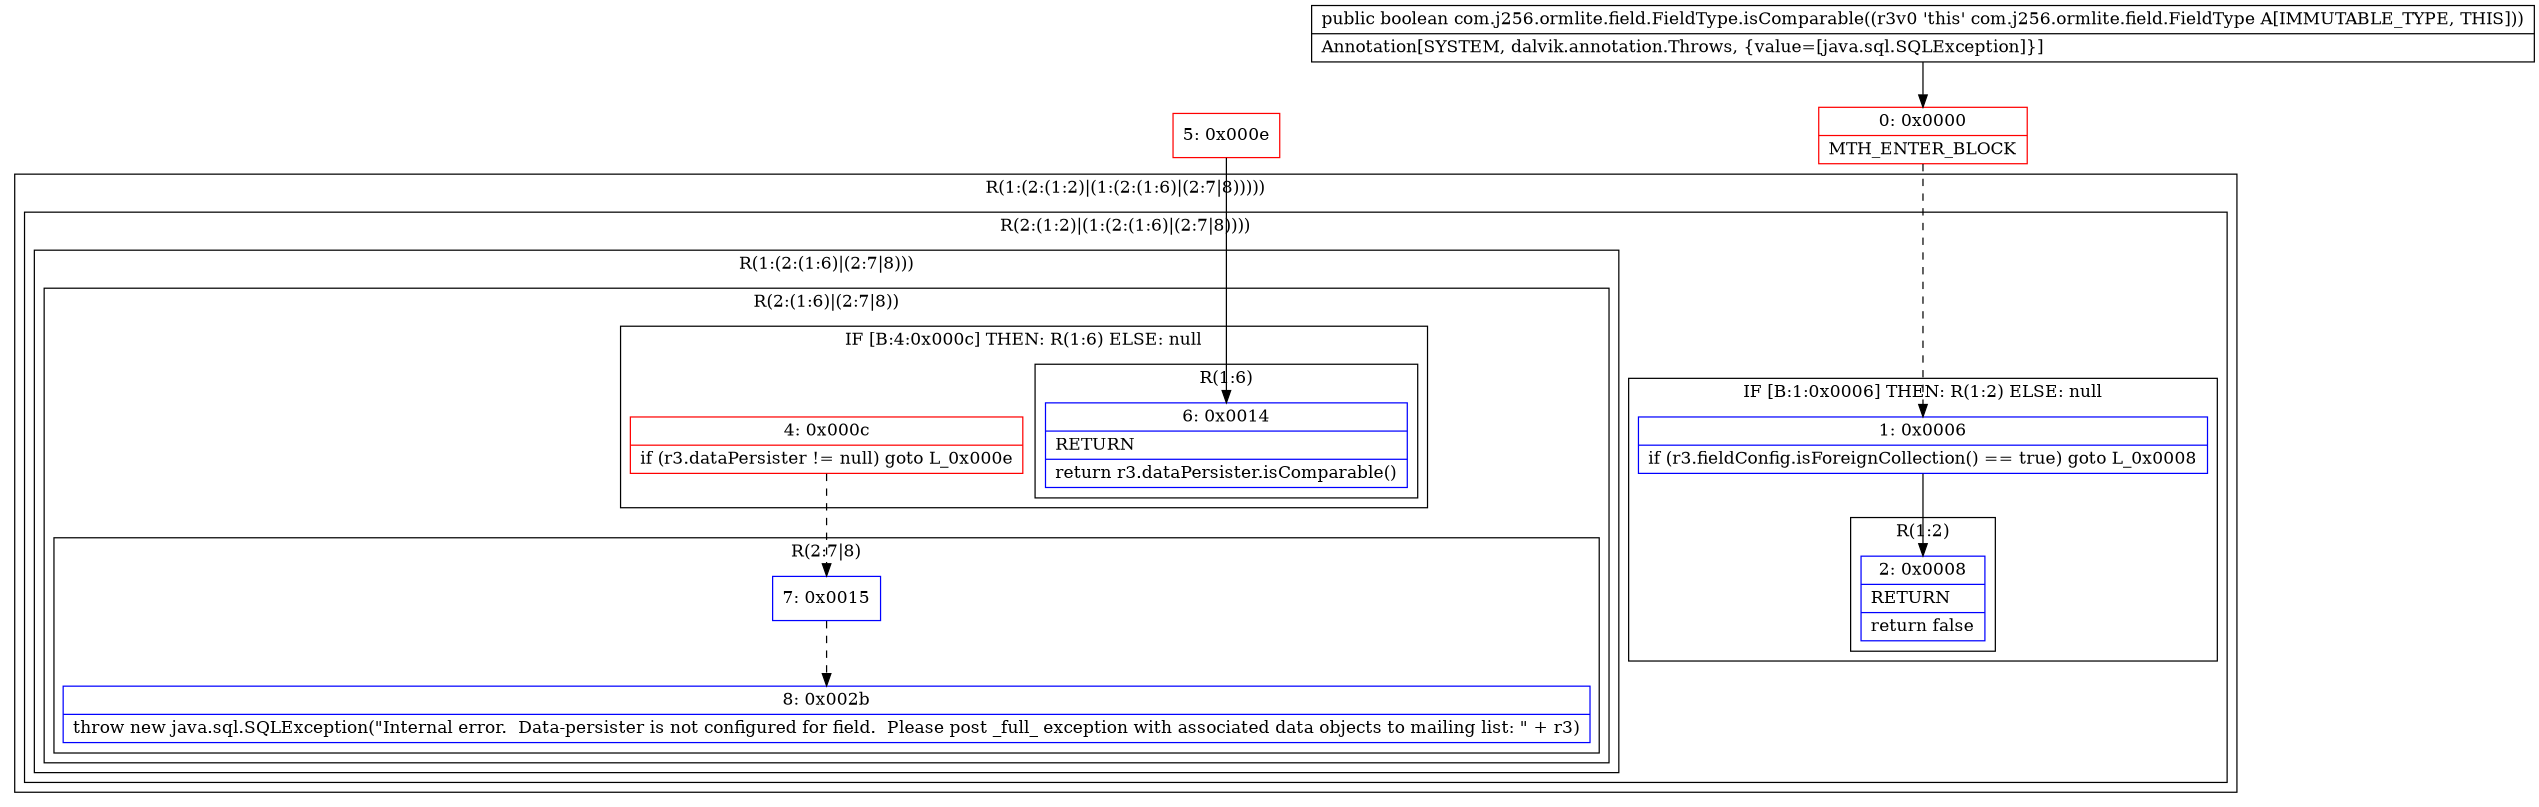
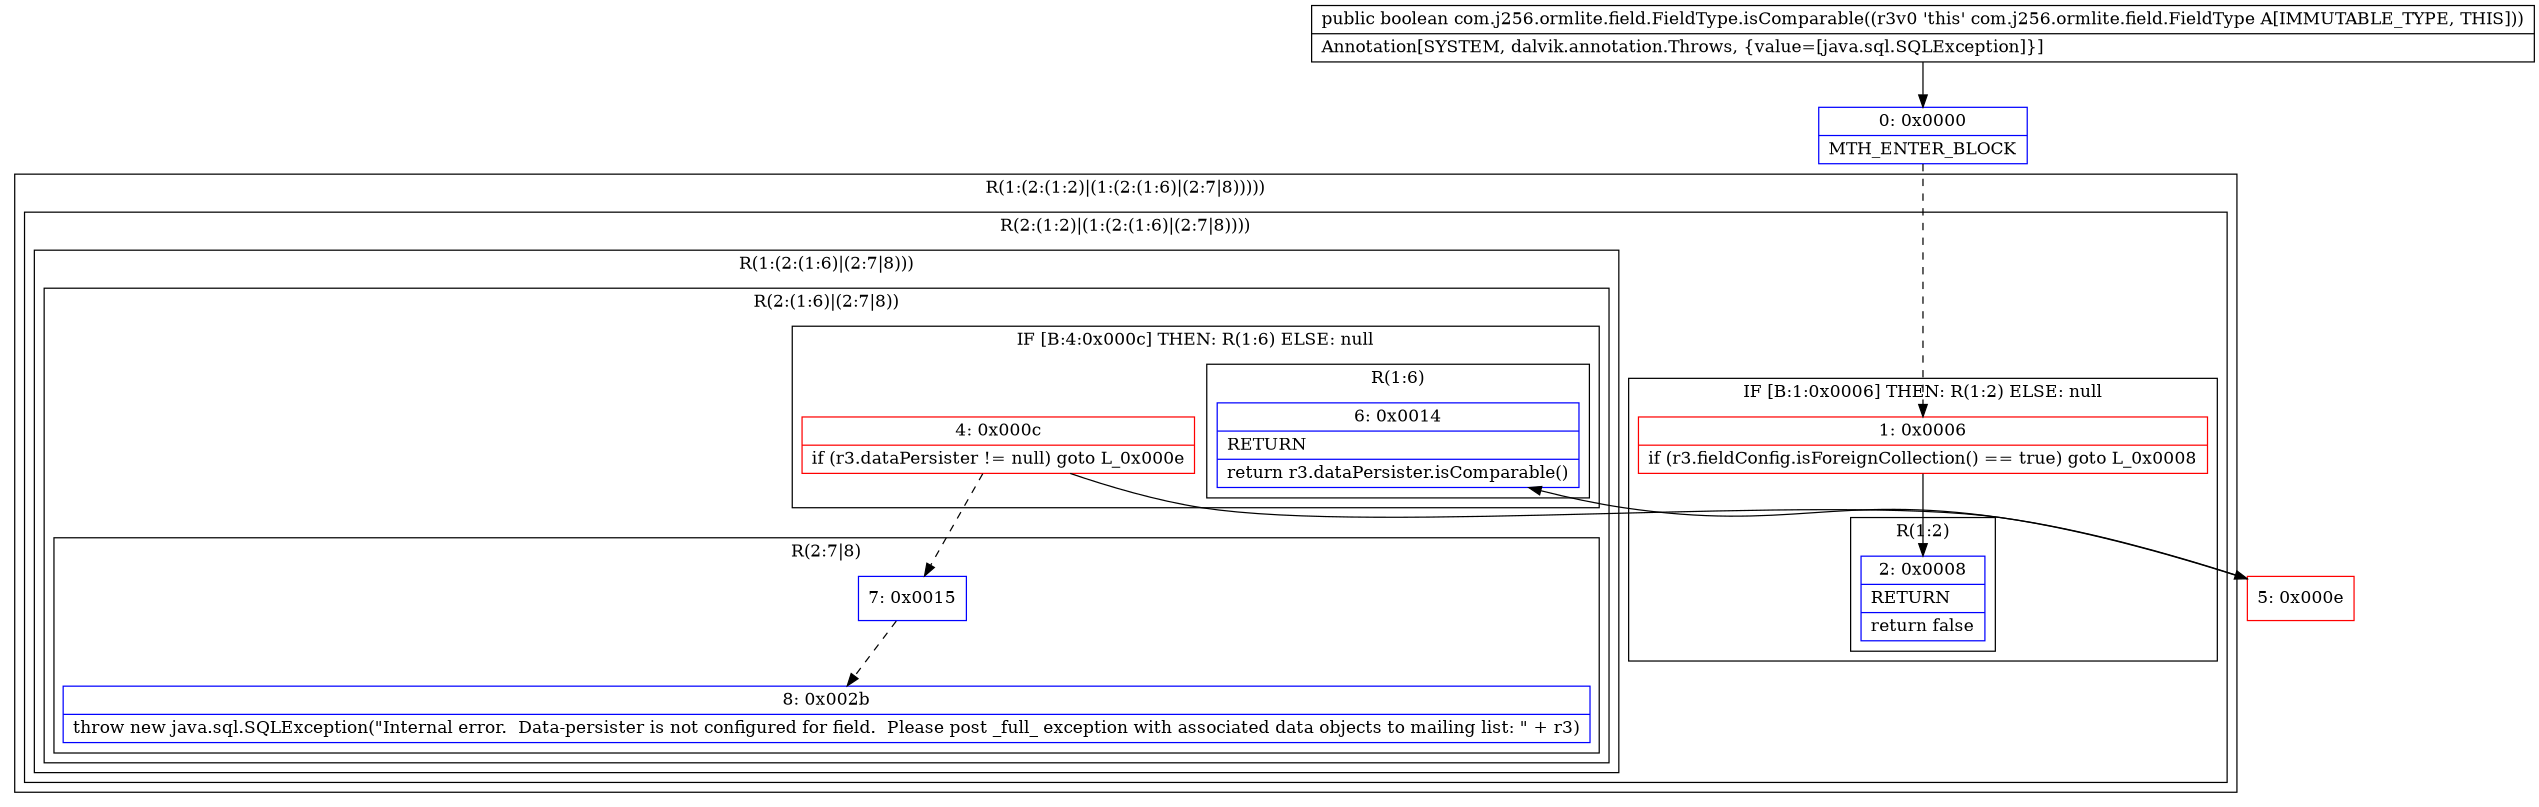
  digraph {
    node [color=blue shape=record]
    n1 [label="{2\:\ 0x0008|RETURN\l|return false\l}"]
-   n2 [label="{1\:\ 0x0006|if (r3.fieldConfig.isForeignCollection() == true) goto L_0x0008\l}"]
+   n2 [color=red label="{1\:\ 0x0006|if (r3.fieldConfig.isForeignCollection() == true) goto L_0x0008\l}"]
    n3 [label="{6\:\ 0x0014|RETURN\l|return r3.dataPersister.isComparable()\l}"]
    n4 [color=red label="{4\:\ 0x000c|if (r3.dataPersister != null) goto L_0x000e\l}"]
    n5 [label="{7\:\ 0x0015}"]
    n6 [label="{8\:\ 0x002b|throw new java.sql.SQLException(\"Internal error.  Data\-persister is not configured for field.  Please post _full_ exception with associated data objects to mailing list: \" + r3)\l}"]
    n7 [color=red label="{5\:\ 0x000e}"]
-   n8 [color=red label="{0\:\ 0x0000|MTH_ENTER_BLOCK\l}"]
+   n8 [label="{0\:\ 0x0000|MTH_ENTER_BLOCK\l}"]
    n9 [label="{public boolean com.j256.ormlite.field.FieldType.isComparable((r3v0 'this' com.j256.ormlite.field.FieldType A[IMMUTABLE_TYPE, THIS]))  | Annotation[SYSTEM, dalvik.annotation.Throws, \{value=[java.sql.SQLException]\}]\l}" color=""]
    subgraph cluster_1 {
      label="R(1:(2:(1:2)|(1:(2:(1:6)|(2:7|8)))))"
      subgraph cluster_2 {
        label="R(2:(1:2)|(1:(2:(1:6)|(2:7|8))))"
        subgraph cluster_3 {
          label="IF [B:1:0x0006] THEN: R(1:2) ELSE: null"
          n2
          subgraph cluster_4 {
            label="R(1:2)"
            n1
          }
        }
        subgraph cluster_5 {
          label="R(1:(2:(1:6)|(2:7|8)))"
          subgraph cluster_6 {
            label="R(2:(1:6)|(2:7|8))"
            subgraph cluster_7 {
              label="IF [B:4:0x000c] THEN: R(1:6) ELSE: null"
              n4
              subgraph cluster_8 {
                label="R(1:6)"
                n3
              }
            }
            subgraph cluster_9 {
              label="R(2:7|8)"
              n5
              n6
            }
          }
        }
      }
    }
    n2 -> n1
    n4 -> n5 [style=dashed]
+   n4 -> n7
    n5 -> n6 [style=dashed]
    n7 -> n3
    n8 -> n2 [style=dashed]
    n9 -> n8
  }
